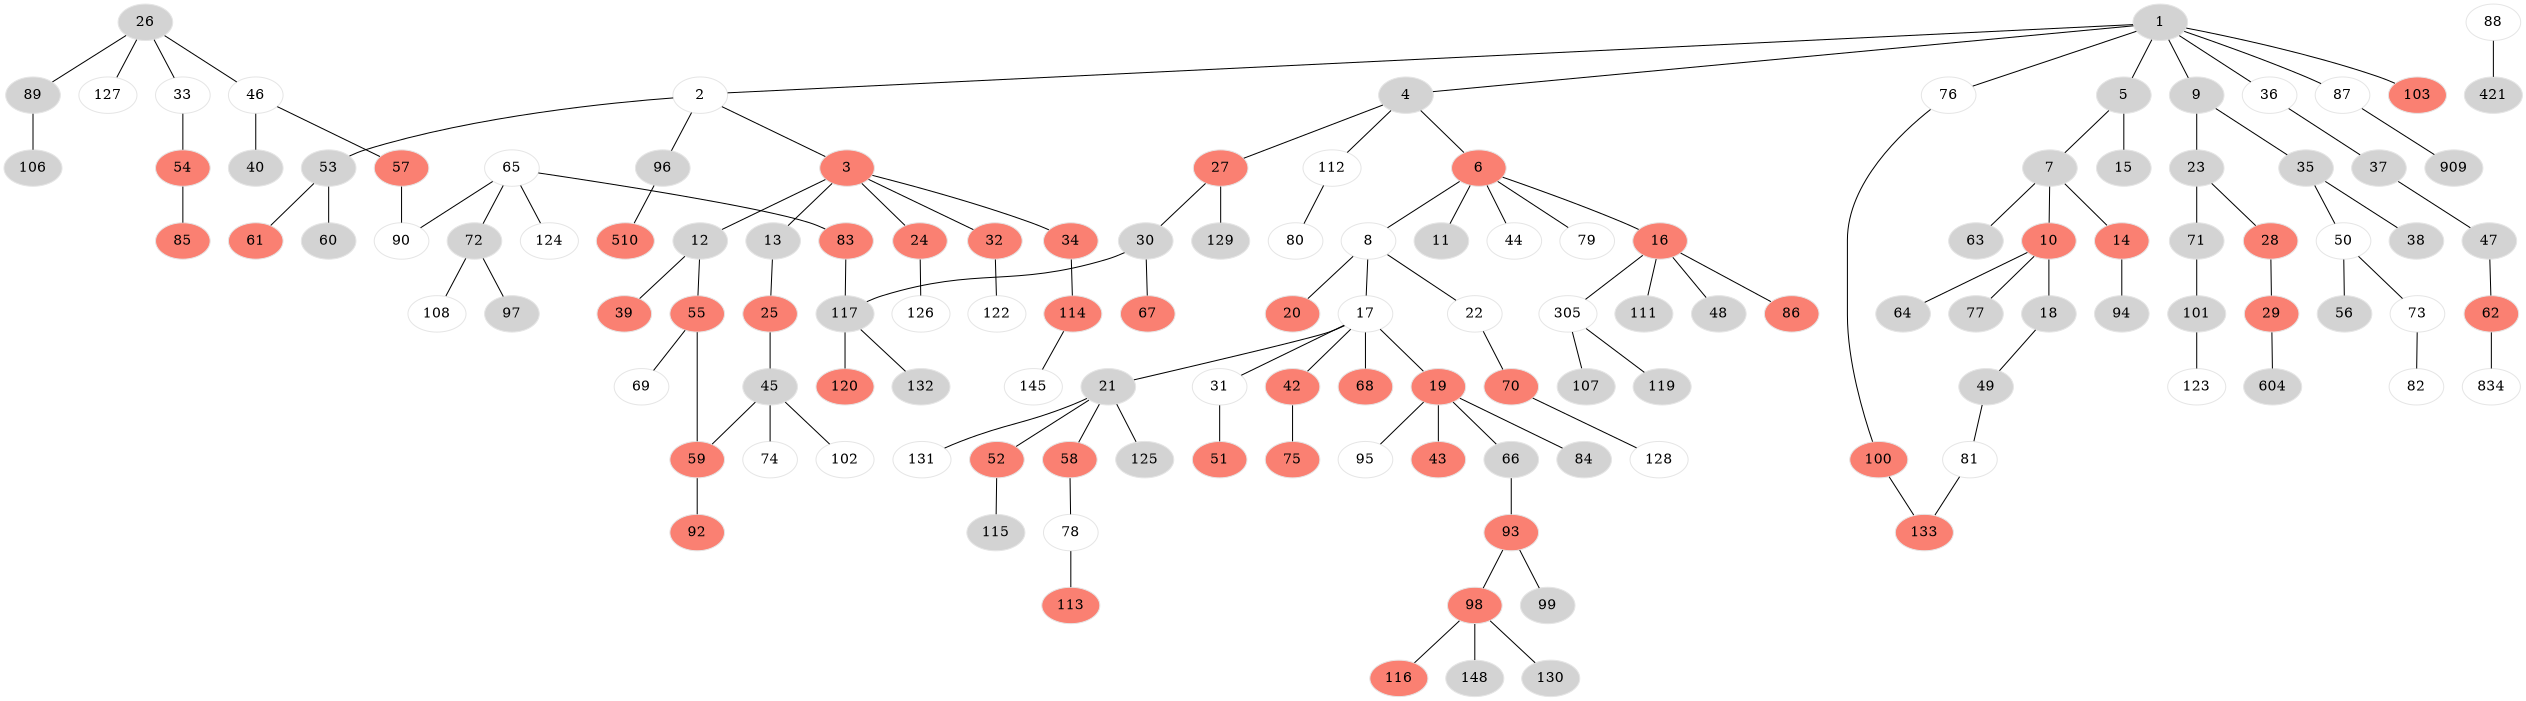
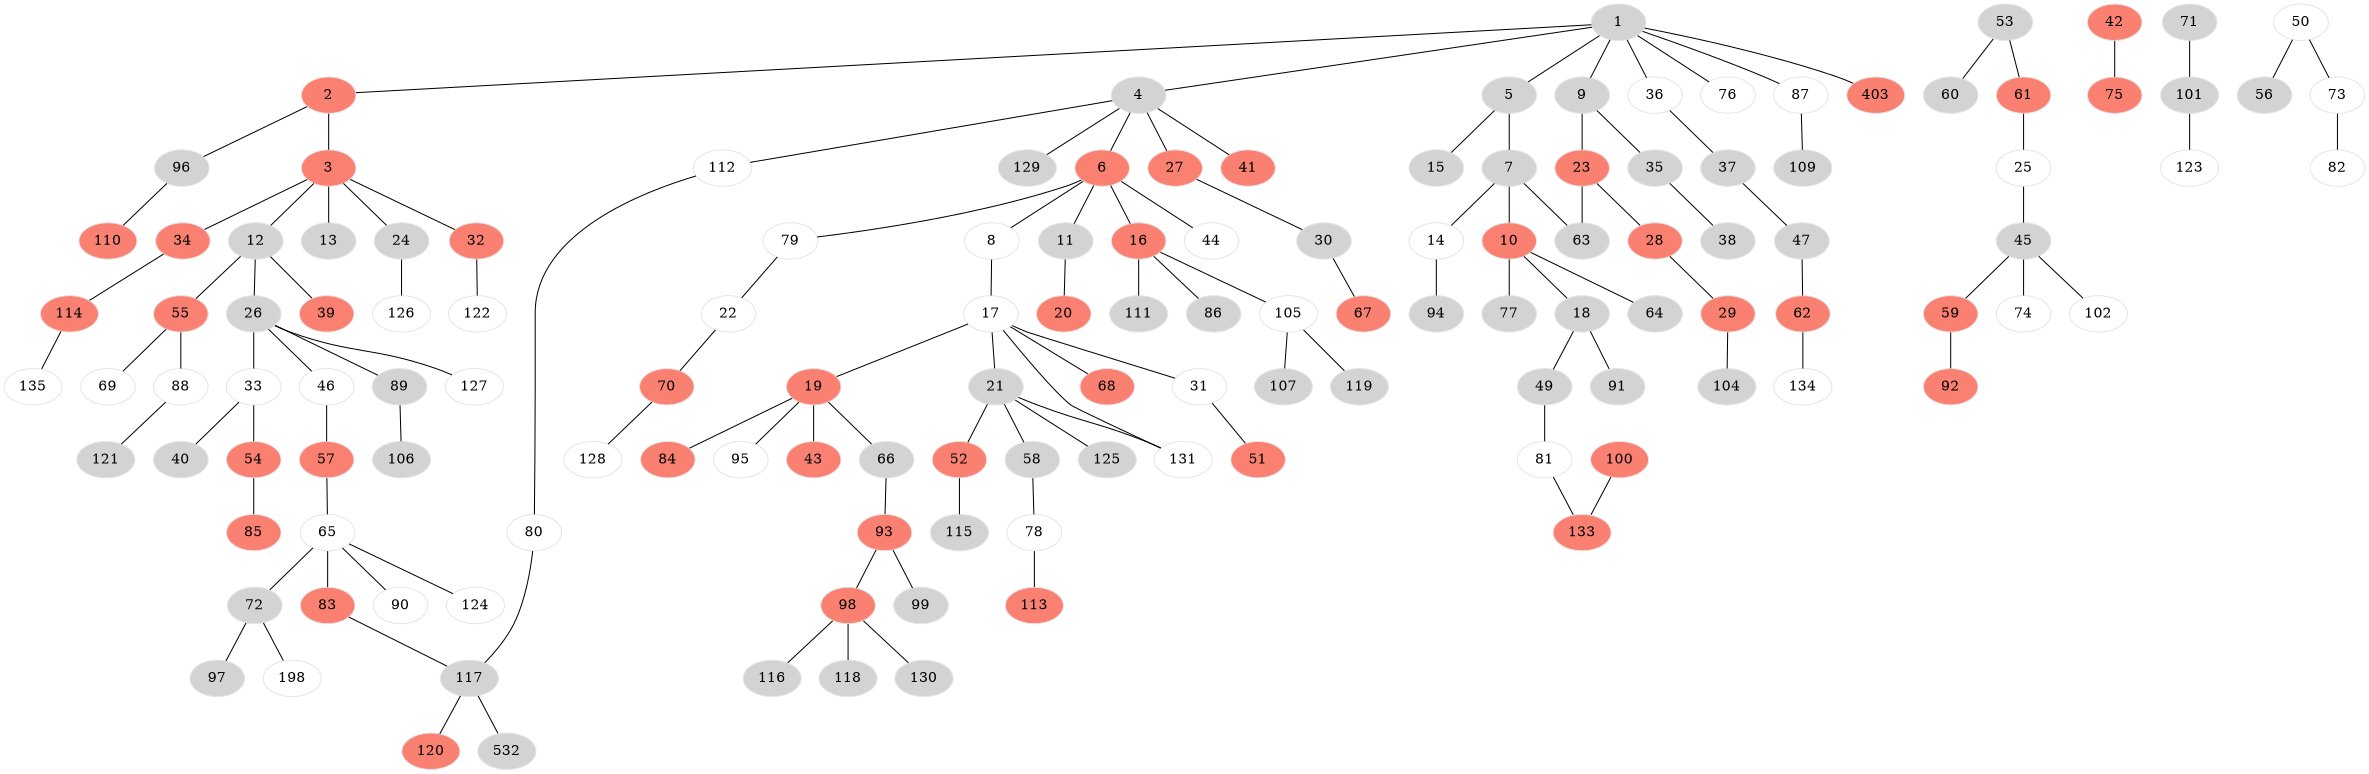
  graph {
    node [color=gray90 fillcolor=lightgrey style=filled]
-   2 [fillcolor=white]
+   2 [fillcolor=salmon]
    1
    4
    5
    9
    36 [fillcolor=white]
    76 [fillcolor=white]
    87 [fillcolor=white]
-   103 [fillcolor=salmon]
+   103 [fillcolor=salmon label=403]
    3 [fillcolor=salmon]
    53
    96
    6 [fillcolor=salmon]
    27 [fillcolor=salmon]
+   41 [fillcolor=salmon]
    112 [fillcolor=white]
    7
    15
-   23
+   23 [fillcolor=salmon]
    35
    37
    100 [fillcolor=salmon]
-   109 [label=909]
+   109
    12
    13
-   24 [fillcolor=salmon]
+   24
    32 [fillcolor=salmon]
    34 [fillcolor=salmon]
    60
    61 [fillcolor=salmon]
-   110 [fillcolor=salmon label=510]
+   110 [fillcolor=salmon]
    26
    39 [fillcolor=salmon]
    55 [fillcolor=salmon]
-   25 [fillcolor=salmon]
+   25 [fillcolor=white]
    126 [fillcolor=white]
    122 [fillcolor=white]
    114 [fillcolor=salmon]
    8 [fillcolor=white]
    11
    16 [fillcolor=salmon]
    44 [fillcolor=white]
    79 [fillcolor=white]
    30
    129
    80 [fillcolor=white]
    10 [fillcolor=salmon]
-   14 [fillcolor=salmon]
+   14 [fillcolor=white]
    63
    17 [fillcolor=white]
    22 [fillcolor=white]
    20 [fillcolor=salmon]
-   48
-   86 [fillcolor=salmon]
-   105 [fillcolor=white label=305]
+   86
+   105 [fillcolor=white]
    111
    18
    64
    77
    94
    19 [fillcolor=salmon]
    21
    31 [fillcolor=white]
    42 [fillcolor=salmon]
    68 [fillcolor=salmon]
    70 [fillcolor=salmon]
    28 [fillcolor=salmon]
    71
    38
    50 [fillcolor=white]
    49
+   91
    33 [fillcolor=white]
    46 [fillcolor=white]
    89
    127 [fillcolor=white]
    69 [fillcolor=white]
    88 [fillcolor=white]
    45
    107
    119
    43 [fillcolor=salmon]
    66
-   84
+   84 [fillcolor=salmon]
    95 [fillcolor=white]
    52 [fillcolor=salmon]
-   58 [fillcolor=salmon]
+   58
    125
    131 [fillcolor=white]
    51 [fillcolor=salmon]
    75 [fillcolor=salmon]
    81 [fillcolor=white]
    93 [fillcolor=salmon]
    115
    78 [fillcolor=white]
    128 [fillcolor=white]
    29 [fillcolor=salmon]
    101
    59 [fillcolor=salmon]
    74 [fillcolor=white]
    102 [fillcolor=white]
    40
    54 [fillcolor=salmon]
    57 [fillcolor=salmon]
    106
    67 [fillcolor=salmon]
    117
-   104 [label=604]
+   104
    120 [fillcolor=salmon]
-   132
+   132 [label=532]
    85 [fillcolor=salmon]
-   135 [fillcolor=white label=145]
+   135 [fillcolor=white]
    56
    73 [fillcolor=white]
    47
    62 [fillcolor=salmon]
    92 [fillcolor=salmon]
    65 [fillcolor=white]
-   134 [fillcolor=white label=834]
+   134 [fillcolor=white]
    133 [fillcolor=salmon]
    82 [fillcolor=white]
-   121 [label=421]
+   121
    72
    83 [fillcolor=salmon]
    90 [fillcolor=white]
    124 [fillcolor=white]
    113 [fillcolor=salmon]
    97
-   108 [fillcolor=white]
+   108 [fillcolor=white label=198]
    98 [fillcolor=salmon]
    99
    123 [fillcolor=white]
-   116 [fillcolor=salmon]
-   118 [label=148]
+   116
+   118
    130
    2 -- 3
-   2 -- 53
    2 -- 96
    1 -- 2
    1 -- 4
    1 -- 5
    1 -- 9
    1 -- 36
    1 -- 76
    1 -- 87
    1 -- 103
    4 -- 6
    4 -- 27
+   4 -- 41
    4 -- 112
    5 -- 7
    5 -- 15
    9 -- 23
    9 -- 35
    36 -- 37
-   76 -- 100
    87 -- 109
    3 -- 12
    3 -- 13
    3 -- 24
    3 -- 32
    3 -- 34
    53 -- 60
    53 -- 61
    96 -- 110
    6 -- 8
    6 -- 11
    6 -- 16
    6 -- 44
    6 -- 79
    27 -- 30
-   27 -- 129
+   4 -- 129
    112 -- 80
    7 -- 10
    7 -- 14
    7 -- 63
    23 -- 28
-   23 -- 71
+   23 -- 63
    35 -- 38
-   35 -- 50
    37 -- 47
    100 -- 133
+   12 -- 26
    12 -- 39
    12 -- 55
-   13 -- 25
+   61 -- 25
    24 -- 126
    32 -- 122
    34 -- 114
    26 -- 33
    26 -- 46
    26 -- 89
    26 -- 127
    55 -- 69
-   55 -- 59
+   55 -- 88
    25 -- 45
    114 -- 135
    8 -- 17
-   8 -- 22
-   8 -- 20
-   16 -- 48
+   79 -- 22
+   11 -- 20
    16 -- 86
    16 -- 105
    16 -- 111
    30 -- 67
-   30 -- 117
+   80 -- 117
    10 -- 18
    10 -- 64
    10 -- 77
    14 -- 94
    17 -- 19
    17 -- 21
    17 -- 31
-   17 -- 42
+   17 -- 131
    17 -- 68
    22 -- 70
    105 -- 107
    105 -- 119
    18 -- 49
+   18 -- 91
    19 -- 43
    19 -- 66
    19 -- 84
    19 -- 95
    21 -- 52
    21 -- 58
    21 -- 125
    21 -- 131
    31 -- 51
    42 -- 75
    70 -- 128
    28 -- 29
    71 -- 101
    50 -- 56
    50 -- 73
    49 -- 81
-   46 -- 40
+   33 -- 40
    33 -- 54
    46 -- 57
    89 -- 106
    88 -- 121
    45 -- 59
    45 -- 74
    45 -- 102
    66 -- 93
    52 -- 115
    58 -- 78
    81 -- 133
    93 -- 98
    93 -- 99
    78 -- 113
    29 -- 104
    101 -- 123
    59 -- 92
    54 -- 85
-   57 -- 90
+   57 -- 65
    117 -- 120
    117 -- 132
    73 -- 82
    47 -- 62
    62 -- 134
    65 -- 72
    65 -- 83
    65 -- 90
    65 -- 124
    72 -- 97
    72 -- 108
    83 -- 117
    98 -- 116
    98 -- 118
    98 -- 130
  }
